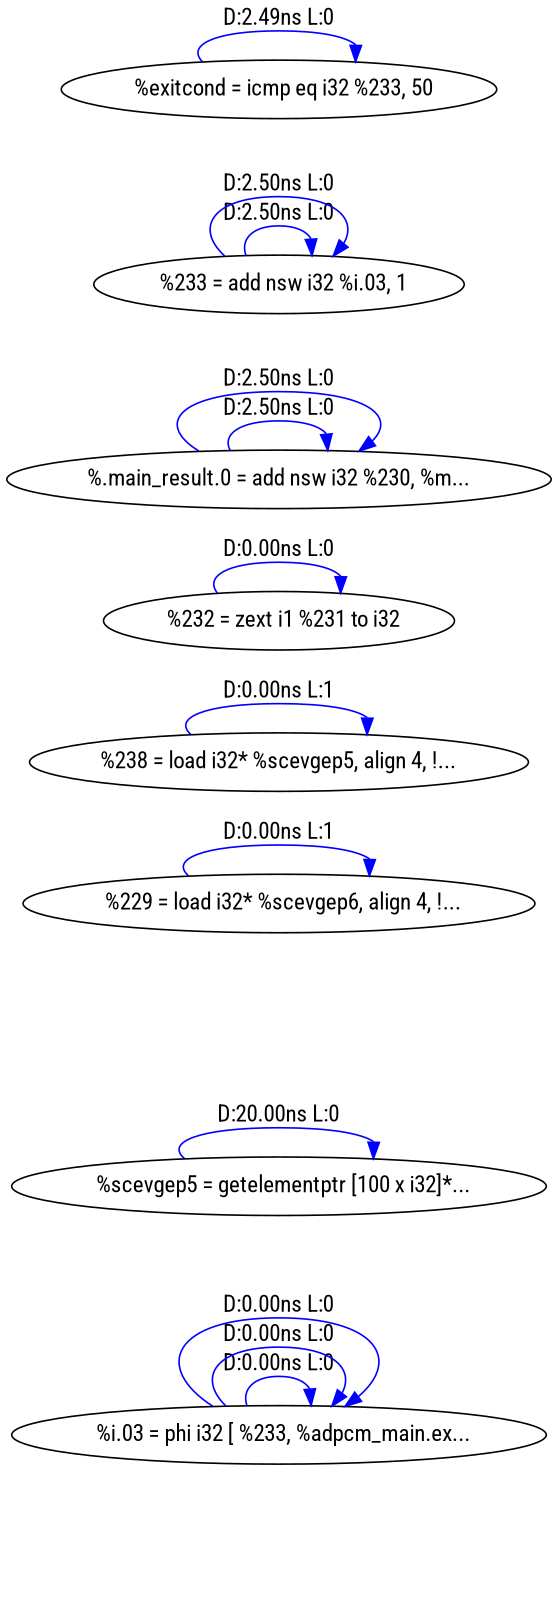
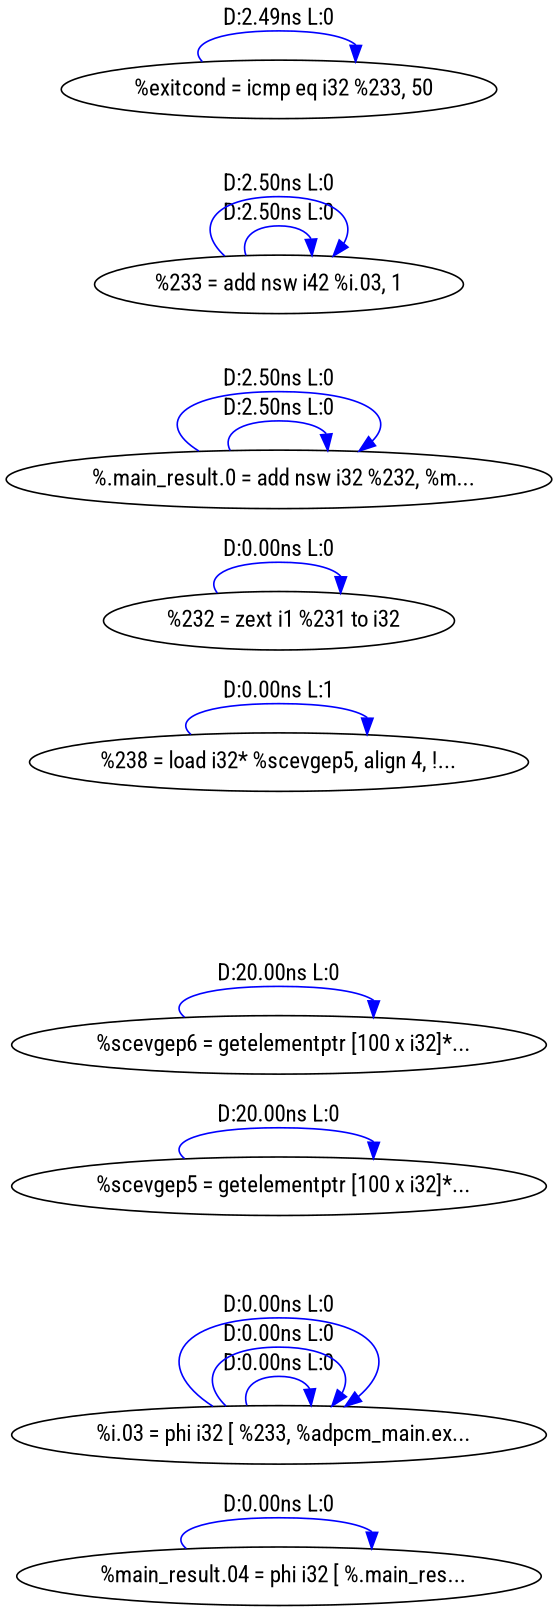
  digraph {
    fontname="Roboto Condensed"
    rankdir=LR
    node [fontname="Roboto Condensed"]
    edge [color=blue fontname="Roboto Condensed"]
+   n1 [label="  %main_result.04 = phi i32 [ %.main_res..."]
    n2 [label="  %i.03 = phi i32 [ %233, %adpcm_main.ex..."]
    n3 [label="  %scevgep5 = getelementptr [100 x i32]*..."]
-   n5 [label="  %229 = load i32* %scevgep6, align 4, !..."]
+   n4 [label="  %scevgep6 = getelementptr [100 x i32]*..."]
    n6 [label="%238 = load i32* %scevgep5, align 4, !..."]
    n7 [label="  %232 = zext i1 %231 to i32"]
-   n8 [label="%.main_result.0 = add nsw i32 %230, %m..."]
-   n9 [label="  %233 = add nsw i32 %i.03, 1"]
+   n8 [label="  %.main_result.0 = add nsw i32 %232, %m..."]
+   n9 [label="%233 = add nsw i42 %i.03, 1"]
    n10 [label="  %exitcond = icmp eq i32 %233, 50"]
+   n1 -> n1 [label="D:0.00ns L:0"]
    n2 -> n2 [label="D:0.00ns L:0"]
    n2 -> n2 [label="D:0.00ns L:0"]
    n2 -> n2 [label="D:0.00ns L:0"]
    n3 -> n3 [label="D:20.00ns L:0"]
-   n5 -> n5 [label="D:0.00ns L:1"]
+   n4 -> n4 [label="D:20.00ns L:0"]
    n6 -> n6 [label="D:0.00ns L:1"]
    n7 -> n7 [label="D:0.00ns L:0"]
    n8 -> n8 [label="D:2.50ns L:0"]
    n8 -> n8 [label="D:2.50ns L:0"]
    n9 -> n9 [label="D:2.50ns L:0"]
    n9 -> n9 [label="D:2.50ns L:0"]
    n10 -> n10 [label="D:2.49ns L:0"]
  }
